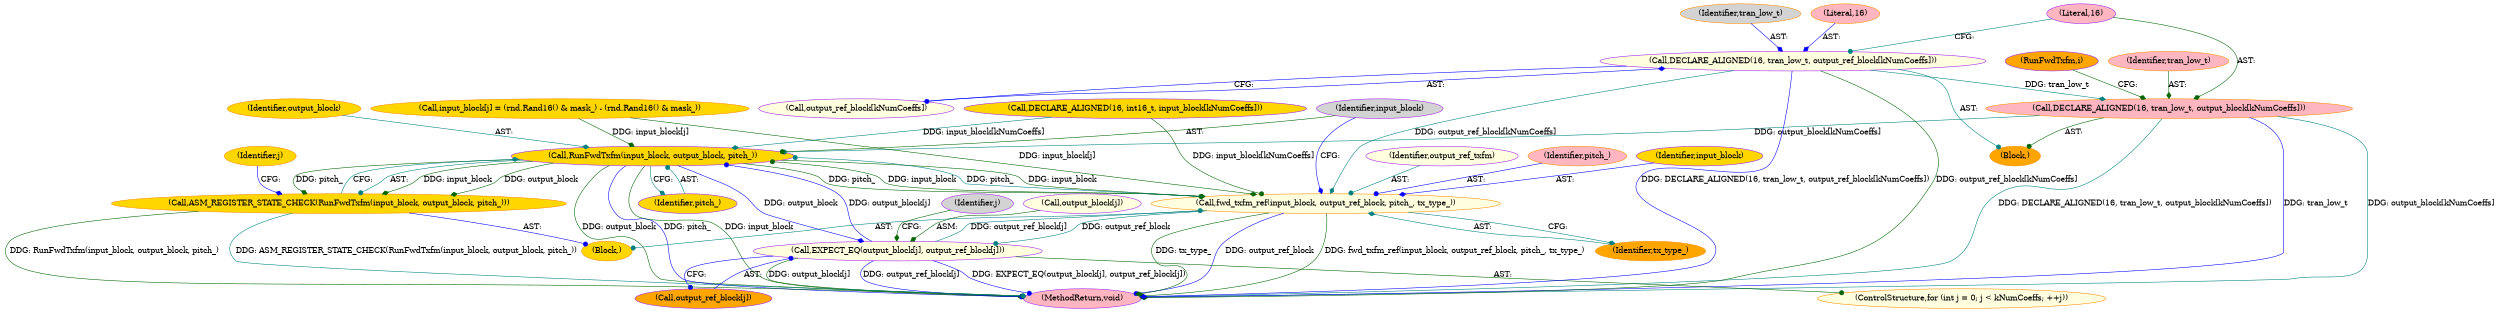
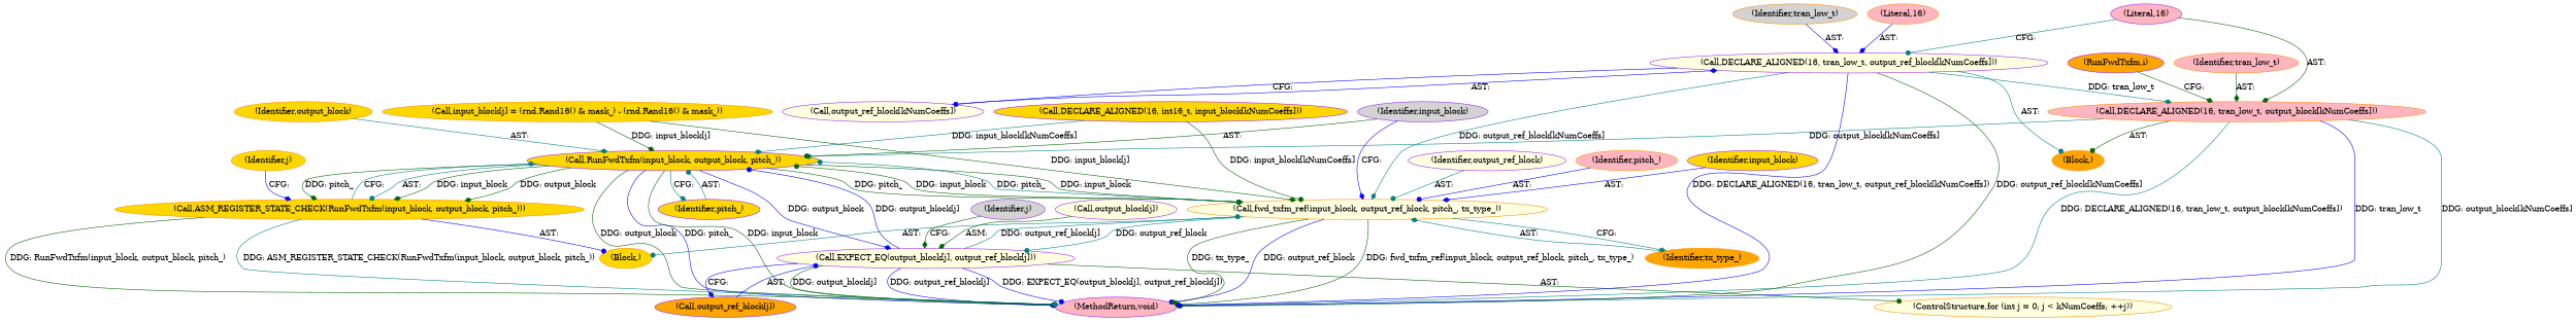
  digraph {
    node [color=purple fillcolor=gold style=filled]
    edge [arrowhead=diamond color=darkgreen]
    n1 [color=darkorange fillcolor=lightpink label="(Call,DECLARE_ALIGNED(16, tran_low_t, output_block[kNumCoeffs]))"]
    n2 [label="(Call,RunFwdTxfm(input_block, output_block, pitch_))"]
    n3 [color=darkorange fillcolor=orange label="(Block,)"]
    n4 [fillcolor=lightpink label="(MethodReturn,void)"]
    n5 [color=darkorange fillcolor=lightyellow label="(Call,fwd_txfm_ref(input_block, output_ref_block, pitch_, tx_type_))"]
    n6 [fillcolor=lightyellow label="(Call,EXPECT_EQ(output_block[j], output_ref_block[j]))"]
    n7 [color=darkorange label="(Call,ASM_REGISTER_STATE_CHECK(RunFwdTxfm(input_block, output_block, pitch_)))"]
    n8 [label="(Identifier,pitch_)"]
    n9 [fillcolor=lightyellow label="(Call,DECLARE_ALIGNED(16, tran_low_t, output_ref_block[kNumCoeffs]))"]
    n10 [fillcolor=lightyellow label="(Call,output_ref_block[kNumCoeffs])"]
    n11 [color=darkorange fillcolor=orange label="(Identifier,tx_type_)"]
    n12 [color=darkorange label="(Block,)"]
    n13 [color=darkorange fillcolor=lightyellow label="(ControlStructure,for (int j = 0; j < kNumCoeffs; ++j))"]
    n14 [fillcolor=orange label="(Call,output_ref_block[j])"]
    n15 [color=darkorange fillcolor=lightgrey label="(Identifier,tran_low_t)"]
    n16 [color=darkorange fillcolor=lightpink label="(Identifier,pitch_)"]
    n17 [fillcolor=lightgrey label="(Identifier,j)"]
    n18 [color=darkorange label="(Identifier,output_block)"]
    n19 [color=darkorange fillcolor=lightpink label="(Literal,16)"]
    n20 [label="(Identifier,input_block)"]
    n21 [fillcolor=orange label="(RunFwdTxfm,i)"]
    n22 [color=darkorange label="(Identifier,j)"]
    n23 [label="(Call,DECLARE_ALIGNED(16, int16_t, input_block[kNumCoeffs]))"]
    n24 [fillcolor=lightpink label="(Literal,16)"]
    n25 [color=darkorange fillcolor=lightpink label="(Identifier,tran_low_t)"]
    n26 [color=darkorange label="(Call,input_block[j] = (rnd.Rand16() & mask_) - (rnd.Rand16() & mask_))"]
-   n27 [fillcolor=lightyellow label="(Identifier,output_ref_txfm)"]
+   n27 [fillcolor=lightyellow label="(Identifier,output_ref_block)"]
    n28 [fillcolor=lightyellow label="(Call,output_block[j])"]
    n29 [fillcolor=lightgrey label="(Identifier,input_block)"]
    n1 -> n2 [arrowhead=dot color=teal label="DDG: output_block[kNumCoeffs]"]
    n1 -> n3 [arrowhead=dot label="AST: "]
    n1 -> n4 [color=teal label="DDG: output_block[kNumCoeffs]"]
    n1 -> n4 [arrowhead=dot color=teal label="DDG: DECLARE_ALIGNED(16, tran_low_t, output_block[kNumCoeffs])"]
    n1 -> n4 [color=blue label="DDG: tran_low_t"]
    n2 -> n4 [label="DDG: output_block"]
    n2 -> n4 [color=blue label="DDG: pitch_"]
    n2 -> n4 [label="DDG: input_block"]
    n2 -> n5 [arrowhead=dot label="DDG: input_block"]
    n2 -> n5 [label="DDG: pitch_"]
    n2 -> n6 [color=blue label="DDG: output_block"]
    n2 -> n7 [arrowhead=dot color=teal label="AST: "]
    n2 -> n7 [label="DDG: input_block"]
    n2 -> n7 [label="DDG: output_block"]
    n2 -> n7 [label="DDG: pitch_"]
    n2 -> n8 [color=teal label="CFG: "]
    n5 -> n2 [arrowhead=dot label="DDG: input_block"]
    n5 -> n2 [arrowhead=dot color=teal label="DDG: pitch_"]
    n5 -> n4 [arrowhead=dot color=blue label="DDG: output_ref_block"]
    n5 -> n4 [arrowhead=dot label="DDG: fwd_txfm_ref(input_block, output_ref_block, pitch_, tx_type_)"]
    n5 -> n4 [label="DDG: tx_type_"]
    n5 -> n6 [arrowhead=dot color=teal label="DDG: output_ref_block"]
    n5 -> n11 [color=teal label="CFG: "]
    n5 -> n12 [arrowhead=dot color=teal label="AST: "]
    n6 -> n2 [arrowhead=dot color=blue label="DDG: output_block[j]"]
    n6 -> n4 [arrowhead=dot label="DDG: output_block[j]"]
    n6 -> n4 [arrowhead=dot color=blue label="DDG: output_ref_block[j]"]
    n6 -> n4 [arrowhead=dot color=blue label="DDG: EXPECT_EQ(output_block[j], output_ref_block[j])"]
    n6 -> n5 [arrowhead=dot color=teal label="DDG: output_ref_block[j]"]
    n6 -> n13 [arrowhead=dot label="AST: "]
-   n6 -> n14 [arrowhead=dot color=blue label="CFG: "]
+   n6 -> n14 [color=blue label="CFG: "]
    n7 -> n2 [color=teal label="CFG: "]
    n7 -> n4 [arrowhead=dot label="DDG: RunFwdTxfm(input_block, output_block, pitch_)"]
    n7 -> n4 [arrowhead=dot color=teal label="DDG: ASM_REGISTER_STATE_CHECK(RunFwdTxfm(input_block, output_block, pitch_))"]
    n7 -> n12 [arrowhead=dot color=blue label="AST: "]
    n8 -> n2 [arrowhead=dot color=teal label="AST: "]
    n9 -> n1 [color=teal label="DDG: tran_low_t"]
    n9 -> n3 [arrowhead=dot color=teal label="AST: "]
    n9 -> n4 [label="DDG: output_ref_block[kNumCoeffs]"]
    n9 -> n4 [color=blue label="DDG: DECLARE_ALIGNED(16, tran_low_t, output_ref_block[kNumCoeffs])"]
    n9 -> n5 [color=teal label="DDG: output_ref_block[kNumCoeffs]"]
    n9 -> n10 [arrowhead=dot color=blue label="CFG: "]
    n10 -> n9 [color=blue label="AST: "]
    n11 -> n5 [color=teal label="AST: "]
    n14 -> n6 [arrowhead=dot color=blue label="AST: "]
    n15 -> n9 [color=blue label="AST: "]
    n16 -> n5 [arrowhead=dot color=blue label="AST: "]
    n17 -> n6 [label="CFG: "]
    n18 -> n2 [color=teal label="AST: "]
    n19 -> n9 [color=blue label="AST: "]
    n20 -> n5 [color=blue label="AST: "]
    n21 -> n1 [label="CFG: "]
    n22 -> n7 [color=blue label="CFG: "]
    n23 -> n2 [color=teal label="DDG: input_block[kNumCoeffs]"]
    n23 -> n5 [arrowhead=dot label="DDG: input_block[kNumCoeffs]"]
    n24 -> n1 [label="AST: "]
    n24 -> n9 [arrowhead=dot color=teal label="CFG: "]
    n25 -> n1 [label="AST: "]
    n26 -> n2 [label="DDG: input_block[j]"]
    n26 -> n5 [label="DDG: input_block[j]"]
    n27 -> n5 [arrowhead=dot color=teal label="AST: "]
    n28 -> n6 [label="ASM: "]
    n29 -> n2 [arrowhead=dot label="AST: "]
    n29 -> n5 [color=blue label="CFG: "]
  }
